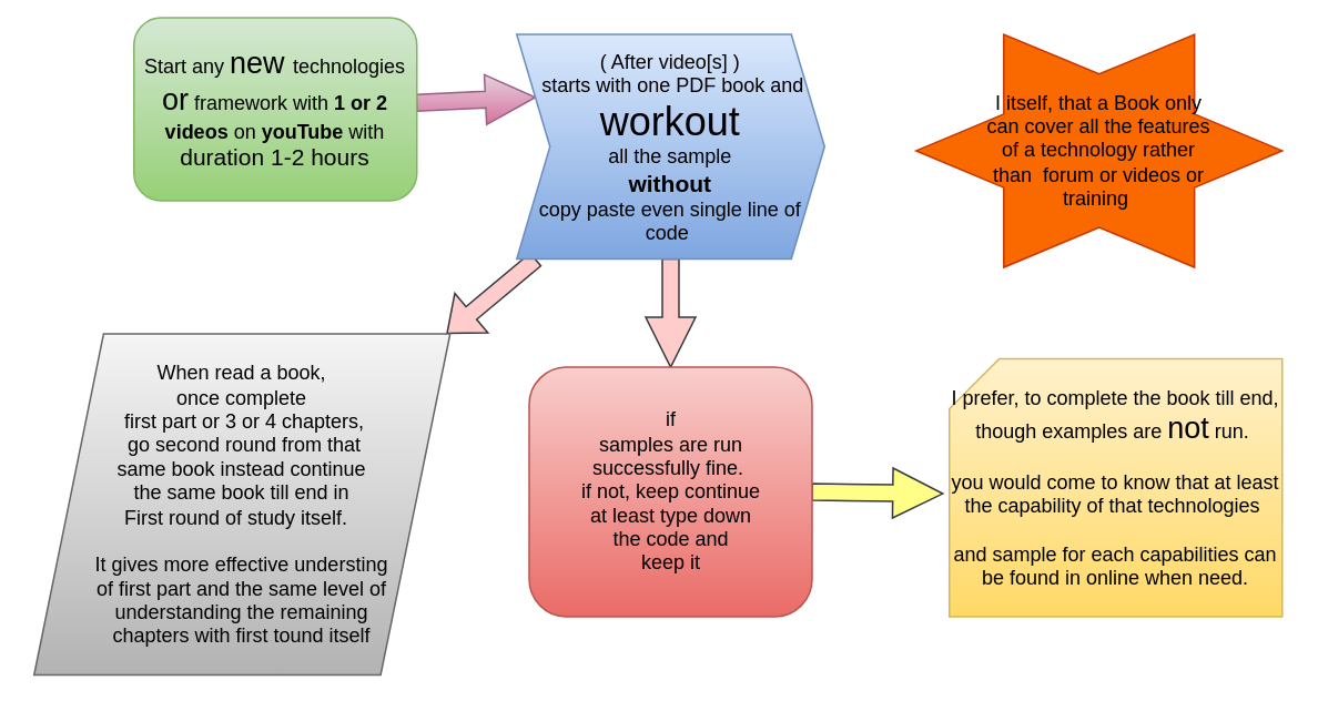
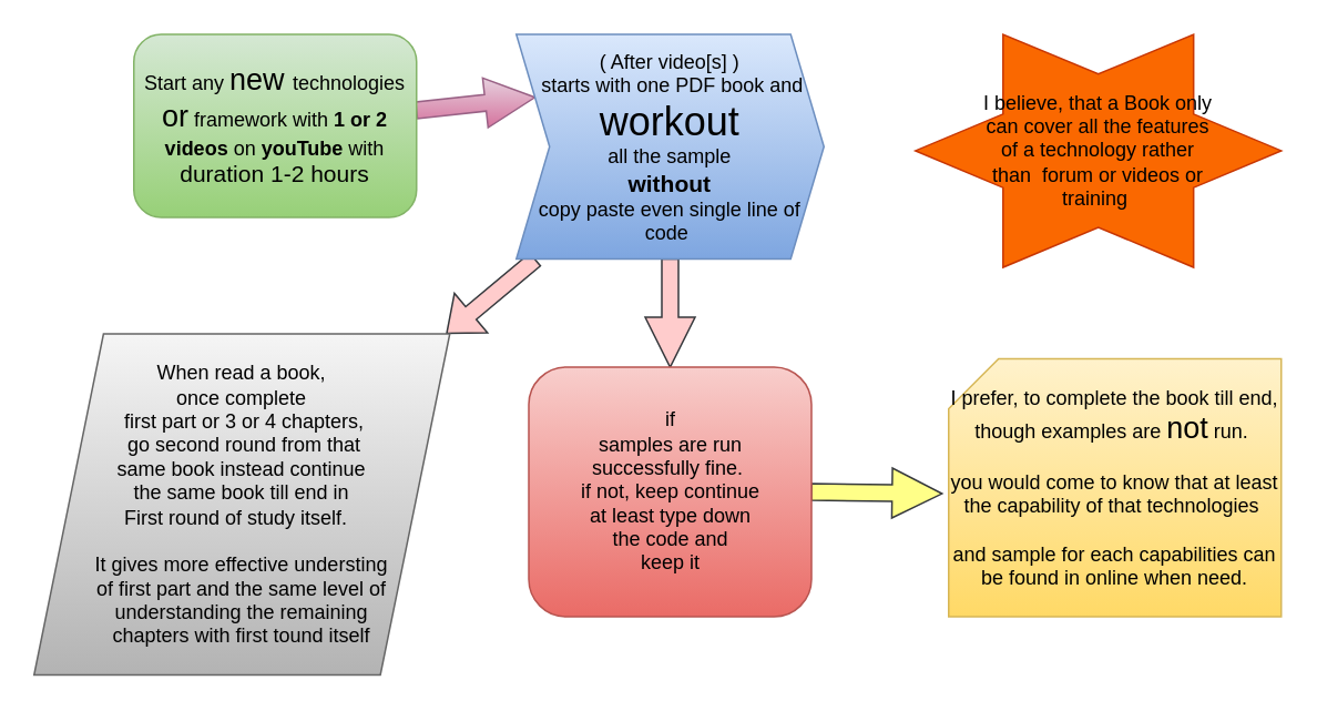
  <mxCell id="0" />
  <mxCell id="1" parent="0" />
  <mxCell id="2" style="edgeStyle=none;shape=arrow;rounded=0;orthogonalLoop=1;jettySize=auto;html=1;entryX=0;entryY=0.25;entryDx=0;entryDy=0;gradientColor=#d5739d;fillColor=#e6d0de;strokeColor=#996185;" parent="1" source="3" target="6" edge="1"><mxGeometry relative="1" as="geometry" /></mxCell>
- <mxCell id="3" value="Start any &lt;font style=&quot;font-size: 18px&quot;&gt;new &lt;/font&gt;technologies &lt;font style=&quot;font-size: 18px&quot;&gt;or&lt;/font&gt; framework with &lt;b&gt;1 or 2 videos&lt;/b&gt; on &lt;b&gt;youTube &lt;/b&gt;with &lt;br&gt;&lt;font style=&quot;font-size: 14px&quot;&gt;duration 1-2 hours&lt;/font&gt;" style="rounded=1;whiteSpace=wrap;html=1;gradientColor=#97d077;fillColor=#d5e8d4;strokeColor=#82b366;" parent="1" vertex="1"><mxGeometry x="80" y="10" width="170" height="110" as="geometry" /></mxCell>
+ <mxCell id="3" value="Start any &lt;font style=&quot;font-size: 18px&quot;&gt;new &lt;/font&gt;technologies &lt;font style=&quot;font-size: 18px&quot;&gt;or&lt;/font&gt; framework with &lt;b&gt;1 or 2 videos&lt;/b&gt; on &lt;b&gt;youTube &lt;/b&gt;with &lt;br&gt;&lt;font style=&quot;font-size: 14px&quot;&gt;duration 1-2 hours&lt;/font&gt;" style="rounded=1;whiteSpace=wrap;html=1;gradientColor=#97d077;fillColor=#d5e8d4;strokeColor=#82b366;" parent="1" vertex="1"><mxGeometry x="80" y="20" width="170" height="110" as="geometry" /></mxCell>
  <mxCell id="4" style="edgeStyle=orthogonalEdgeStyle;shape=arrow;rounded=0;orthogonalLoop=1;jettySize=auto;html=1;entryX=0.5;entryY=0;entryDx=0;entryDy=0;fillColor=#ffcccc;strokeColor=#36393d;" parent="1" source="6" target="8" edge="1"><mxGeometry relative="1" as="geometry" /></mxCell>
  <mxCell id="5" style="edgeStyle=none;rounded=0;orthogonalLoop=1;jettySize=auto;html=1;strokeColor=#36393d;fillColor=#ffcccc;shape=flexArrow;" edge="1" parent="1" source="6" target="12"><mxGeometry relative="1" as="geometry" /></mxCell>
  <mxCell id="6" value="( After video[s] ) &lt;br&gt;&amp;nbsp;starts with one PDF book and &lt;font style=&quot;font-size: 24px&quot;&gt;workout &lt;br&gt;&lt;/font&gt;all the sample &lt;br&gt;&lt;font style=&quot;font-size: 14px&quot;&gt;&lt;b&gt;without &lt;br&gt;&lt;/b&gt;&lt;/font&gt;copy paste even single line of code&amp;nbsp;" style="shape=step;perimeter=stepPerimeter;whiteSpace=wrap;html=1;fixedSize=1;size=20;gradientColor=#7ea6e0;fillColor=#dae8fc;strokeColor=#6c8ebf;" parent="1" vertex="1"><mxGeometry x="310" y="20" width="185" height="135" as="geometry" /></mxCell>
  <mxCell id="7" style="edgeStyle=orthogonalEdgeStyle;shape=arrow;rounded=0;orthogonalLoop=1;jettySize=auto;html=1;entryX=-0.02;entryY=0.523;entryDx=0;entryDy=0;entryPerimeter=0;fillColor=#ffff88;strokeColor=#36393d;" parent="1" source="8" target="9" edge="1"><mxGeometry relative="1" as="geometry" /></mxCell>
  <mxCell id="8" value="if &lt;br&gt;samples are run &lt;br&gt;successfully fine.&amp;nbsp;&lt;br&gt;if not, keep continue &lt;br&gt;at least type down &lt;br&gt;the code and &lt;br&gt;keep it" style="whiteSpace=wrap;html=1;gradientColor=#ea6b66;fillColor=#f8cecc;strokeColor=#b85450;rounded=1;" parent="1" vertex="1"><mxGeometry x="317.5" y="220" width="170" height="150" as="geometry" /></mxCell>
  <mxCell id="9" value="I prefer, to complete the book till end, though examples are &lt;font style=&quot;font-size: 18px&quot;&gt;not&lt;/font&gt; run.&amp;nbsp;&lt;br&gt;&lt;br&gt;you would come to know that at least the capability of that technologies&amp;nbsp;&lt;br&gt;&lt;br&gt;and sample for each capabilities can be found in online when need." style="shape=card;whiteSpace=wrap;html=1;gradientColor=#ffd966;fillColor=#fff2cc;strokeColor=#d6b656;" parent="1" vertex="1"><mxGeometry x="570" y="215" width="200" height="155" as="geometry" /></mxCell>
  <mxCell id="10" value="" style="verticalLabelPosition=bottom;verticalAlign=top;html=1;shape=mxgraph.basic.6_point_star;fillColor=#fa6800;strokeColor=#C73500;fontColor=#ffffff;" parent="1" vertex="1"><mxGeometry x="550" y="20" width="220" height="140" as="geometry" /></mxCell>
- <mxCell id="11" value="I itself, that a Book only can cover all the features of a technology rather than&amp;nbsp; forum or videos or training&amp;nbsp;" style="text;html=1;strokeColor=none;fillColor=none;align=center;verticalAlign=middle;whiteSpace=wrap;rounded=0;" parent="1" vertex="1"><mxGeometry x="590" y="20" width="140" height="140" as="geometry" /></mxCell>
+ <mxCell id="11" value="I believe, that a Book only can cover all the features of a technology rather than&amp;nbsp; forum or videos or training&amp;nbsp;" style="text;html=1;strokeColor=none;fillColor=none;align=center;verticalAlign=middle;whiteSpace=wrap;rounded=0;" parent="1" vertex="1"><mxGeometry x="590" y="20" width="140" height="140" as="geometry" /></mxCell>
  <mxCell id="12" value="When read a book, &lt;br&gt;once complete&lt;br&gt;&amp;nbsp;first part or 3 or 4 chapters,&lt;br&gt;&amp;nbsp;go second round from that &lt;br&gt;same book instead continue &lt;br&gt;the same book till end in &lt;br&gt;First round of study itself.&amp;nbsp;&amp;nbsp;&lt;br&gt;&lt;br&gt;It gives more effective understing &lt;br&gt;of first part and the same level of understanding the remaining &lt;br&gt;chapters with first tound itself" style="shape=parallelogram;perimeter=parallelogramPerimeter;whiteSpace=wrap;html=1;size=0.167;gradientColor=#b3b3b3;fillColor=#f5f5f5;strokeColor=#666666;" vertex="1" parent="1"><mxGeometry x="20" y="200" width="250" height="205" as="geometry" /></mxCell>
